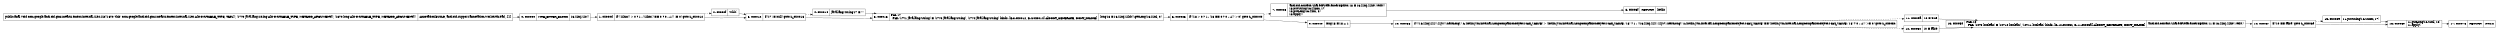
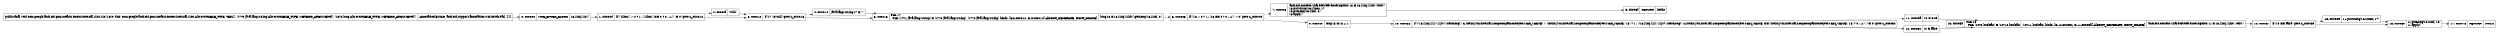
  digraph {
    rankdir=LR
    node [shape=record]
    n1 [label="{0\:\ 0x0000|MTH_ENTER_BLOCK\l|r6.zzmj.zzo()\l}"]
    n2 [label="{1\:\ 0x000d|if ((zzhm() \> 0 ? 1 : (zzhm() == 0 ? 0 : \-1)) != 0) goto L_0x0012\l}"]
    n3 [label="{2\:\ 0x000f|zzhk()\l}"]
    n4 [label="{3\:\ 0x0012|if (r7 != null) goto L_0x0016\l}"]
    n5 [label="{4\:\ 0x0014|java.lang.String r7 = \"\"\l}"]
    n6 [label="{5\:\ 0x0016|PHI: r7 \l  PHI: (r7v1 java.lang.String) = (r7v0 java.lang.String), (r7v4 java.lang.String) binds: [B:3:0x0012, B:4:0x0014] A[DONT_GENERATE, DONT_INLINE]\l|long r8 = r6.zzmj.zzhb().getLong(r6.zzml, 0)\l}"]
    n7 [label="{6\:\ 0x0026|if ((r8 \> 0 ? 1 : (r8 == 0 ? 0 : \-1)) \> 0) goto L_0x0040\l}"]
    n8 [label="{7\:\ 0x0028|android.content.SharedPreferences$Editor r8 = r6.zzmj.zzhb().edit()\lr8.putString(r6.zzmm, r7)\lr8.putLong(r6.zzml, 3)\lr8.apply()\l}"]
    n9 [label="{9\:\ 0x0040|long r8 = r8 + 1\l}"]
    n10 [label="{8\:\ 0x003f|RETURN\l|kotlin\l}"]
    n11 [label="{10\:\ 0x0058|if (((r6.zzmj.zzz().zzjw().nextLong() & kotlin.jvm.internal.LongCompanionObject.MAX_VALUE) \> (kotlin.jvm.internal.LongCompanionObject.MAX_VALUE \/ r8) ? 1 : ((r6.zzmj.zzz().zzjw().nextLong() & kotlin.jvm.internal.LongCompanionObject.MAX_VALUE) == (kotlin.jvm.internal.LongCompanionObject.MAX_VALUE \/ r8) ? 0 : \-1)) \>= 0) goto L_0x005c\l}"]
    n12 [label="{11\:\ 0x005a|r0 = true\l}"]
    n13 [label="{12\:\ 0x005c|r0 = false\l}"]
    n14 [label="{13\:\ 0x005d|PHI: r0 \l  PHI: (r0v8 boolean) = (r0v10 boolean), (r0v11 boolean) binds: [B:12:0x005c, B:11:0x005a] A[DONT_GENERATE, DONT_INLINE]\l|android.content.SharedPreferences$Editor r1 = r6.zzmj.zzhb().edit()\l}"]
    n15 [label="{14\:\ 0x0067|if (r0 == false) goto L_0x006e\l}"]
    n16 [label="{15\:\ 0x0069|r1.putString(r6.zzmm, r7)\l}"]
    n17 [label="{16\:\ 0x006e|r1.putLong(r6.zzml, r8)\lr1.apply()\l}"]
    n18 [label="{17\:\ 0x0076|RETURN\l|return\l}"]
    n19 [label="{public final void com.google.android.gms.measurement.internal.zzes.zzc((r6v0 'this' com.google.android.gms.measurement.internal.zzes A[IMMUTABLE_TYPE, THIS]), (r7v0 java.lang.String A[IMMUTABLE_TYPE, METHOD_ARGUMENT]), (r8v0 long A[IMMUTABLE_TYPE, METHOD_ARGUMENT]))  | Annotation[BUILD, android.support.annotation.WorkerThread, \{\}]\l}"]
    n1 -> n2
    n2 -> n3 [style=dashed]
    n2 -> n4
    n3 -> n4
    n4 -> n5 [style=dashed]
    n4 -> n6
    n5 -> n6
    n6 -> n7
    n7 -> n8 [style=dashed]
    n7 -> n9
    n8 -> n10
    n9 -> n11
    n11 -> n12 [style=dashed]
-   n11 -> n13 [style=dashed]
+   n11 -> n13
    n12 -> n14
    n13 -> n14
    n14 -> n15
    n15 -> n16 [style=dashed]
    n15 -> n17
    n16 -> n17
    n17 -> n18
    n19 -> n1
  }
